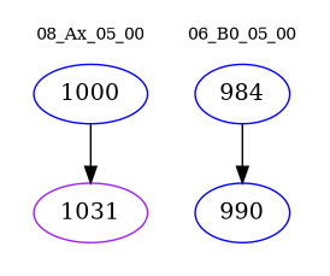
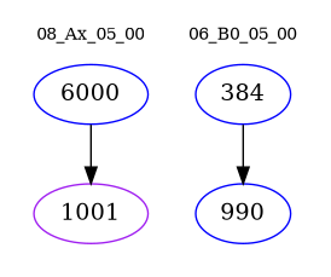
  digraph {
    node [color=blue]
    edge [color=black]
-   n1 [label=1000]
-   n2 [color=purple label=1031]
-   n3 [label=984]
+   n1 [label=6000]
+   n2 [color=purple label=1001]
+   n3 [label=384]
    n4 [label=990]
    subgraph cluster_1 {
      color=white
      fontsize=10
      label="08_Ax_05_00"
      n1
      n2
    }
    subgraph cluster_2 {
      color=white
      fontsize=10
      label="06_B0_05_00"
      n3
      n4
    }
    n1 -> n2
    n3 -> n4
  }
